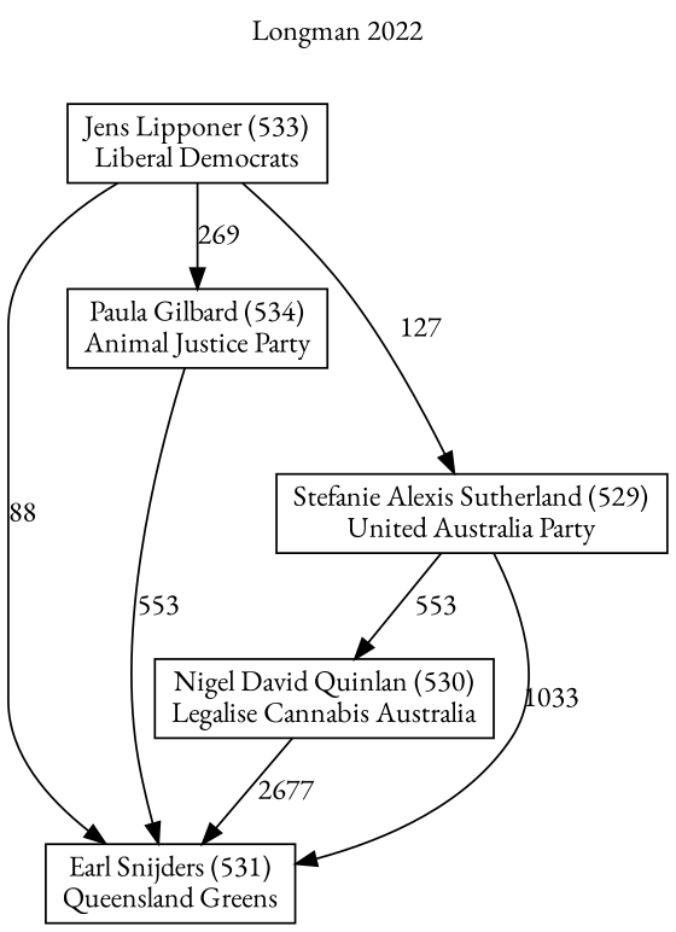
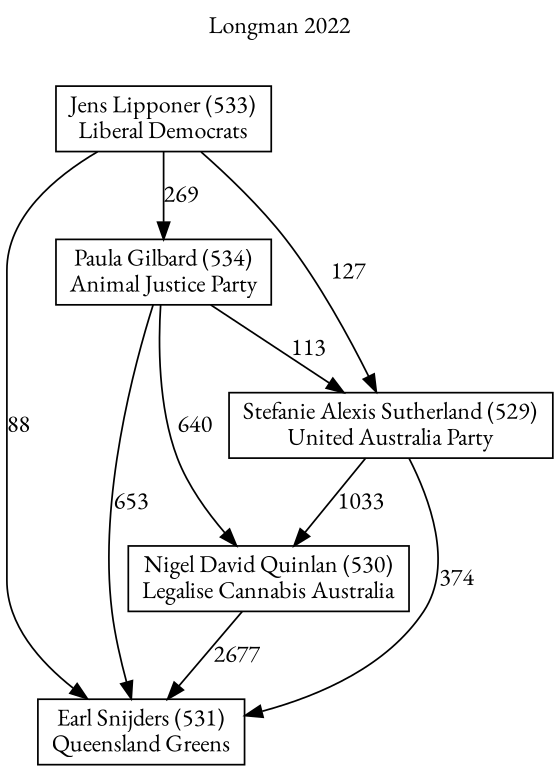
  digraph {
    fontname="EB Garamond"
    label="Longman 2022"
    labelloc=t
    mclimit=10
    node [fontname="EB Garamond" shape=box]
    edge [fontname="EB Garamond"]
    n1 [label="Jens Lipponer (533)\nLiberal Democrats"]
    n2 [label="Paula Gilbard (534)\nAnimal Justice Party"]
    n3 [label="Stefanie Alexis Sutherland (529)\nUnited Australia Party"]
    n4 [label="Earl Snijders (531)\nQueensland Greens"]
    n5 [label="Nigel David Quinlan (530)\nLegalise Cannabis Australia"]
    n1 -> n2 [label=269]
    n1 -> n3 [label=127]
    n1 -> n4 [label=88]
-   n2 -> n4 [label=553]
-   n3 -> n4 [label=1033]
-   n3 -> n5 [label=553]
+   n2 -> n3 [label=113]
+   n2 -> n4 [label=653]
+   n2 -> n5 [label=640]
+   n3 -> n4 [label=374]
+   n3 -> n5 [label=1033]
    n5 -> n4 [label=2677]
  }
